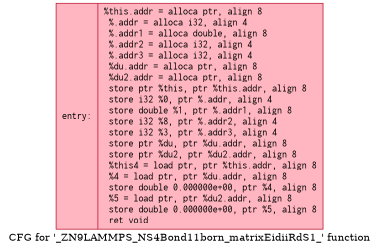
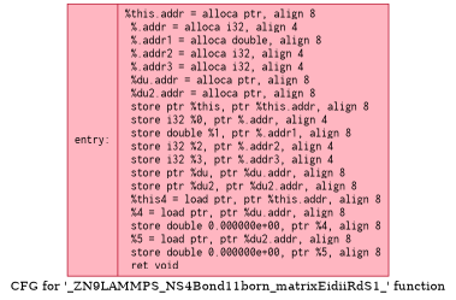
  digraph {
    label="CFG for '_ZN9LAMMPS_NS4Bond11born_matrixEidiiRdS1_' function"
    rankdir=LR
-   n1 [color="#b70d28ff" fillcolor=lightpink fontname=Courier label="{entry:\l|  %this.addr = alloca ptr, align 8\l  %.addr = alloca i32, align 4\l  %.addr1 = alloca double, align 8\l  %.addr2 = alloca i32, align 4\l  %.addr3 = alloca i32, align 4\l  %du.addr = alloca ptr, align 8\l  %du2.addr = alloca ptr, align 8\l  store ptr %this, ptr %this.addr, align 8\l  store i32 %0, ptr %.addr, align 4\l  store double %1, ptr %.addr1, align 8\l  store i32 %8, ptr %.addr2, align 4\l  store i32 %3, ptr %.addr3, align 4\l  store ptr %du, ptr %du.addr, align 8\l  store ptr %du2, ptr %du2.addr, align 8\l  %this4 = load ptr, ptr %this.addr, align 8\l  %4 = load ptr, ptr %du.addr, align 8\l  store double 0.000000e+00, ptr %4, align 8\l  %5 = load ptr, ptr %du2.addr, align 8\l  store double 0.000000e+00, ptr %5, align 8\l  ret void\l}" shape=record style=filled]
+   n1 [color="#b70d28ff" fillcolor=lightpink fontname=Courier label="{entry:\l|  %this.addr = alloca ptr, align 8\l  %.addr = alloca i32, align 4\l  %.addr1 = alloca double, align 8\l  %.addr2 = alloca i32, align 4\l  %.addr3 = alloca i32, align 4\l  %du.addr = alloca ptr, align 8\l  %du2.addr = alloca ptr, align 8\l  store ptr %this, ptr %this.addr, align 8\l  store i32 %0, ptr %.addr, align 4\l  store double %1, ptr %.addr1, align 8\l  store i32 %2, ptr %.addr2, align 4\l  store i32 %3, ptr %.addr3, align 4\l  store ptr %du, ptr %du.addr, align 8\l  store ptr %du2, ptr %du2.addr, align 8\l  %this4 = load ptr, ptr %this.addr, align 8\l  %4 = load ptr, ptr %du.addr, align 8\l  store double 0.000000e+00, ptr %4, align 8\l  %5 = load ptr, ptr %du2.addr, align 8\l  store double 0.000000e+00, ptr %5, align 8\l  ret void\l}" shape=record style=filled]
  }
